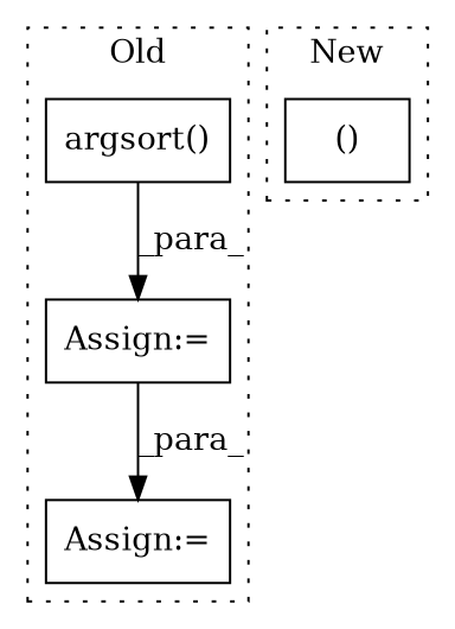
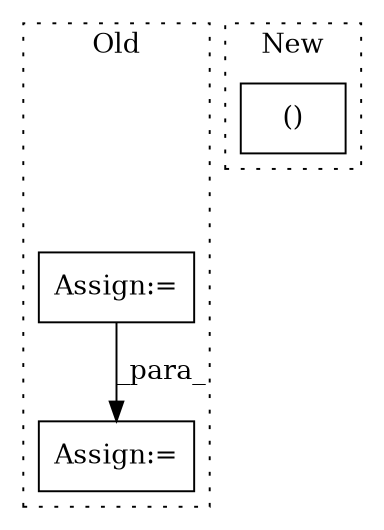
  digraph {
    node [a=68 l=3 shape=box]
-   n1 [a=75 l="11,1" label="argsort()" s="2291,2313"]
    n2 [label="Assign:=" s=2359]
    n3 [label="Assign:=" s=2400]
    n4 [a=54 l=19 label="()" s=4579]
    subgraph cluster_1 {
      label=Old
      style=dotted
-     n1
      n2
      n3
    }
    subgraph cluster_2 {
      label=New
      style=dotted
      n4
    }
-   n1 -> n2 [label=_para_]
    n2 -> n3 [label=_para_]
  }
